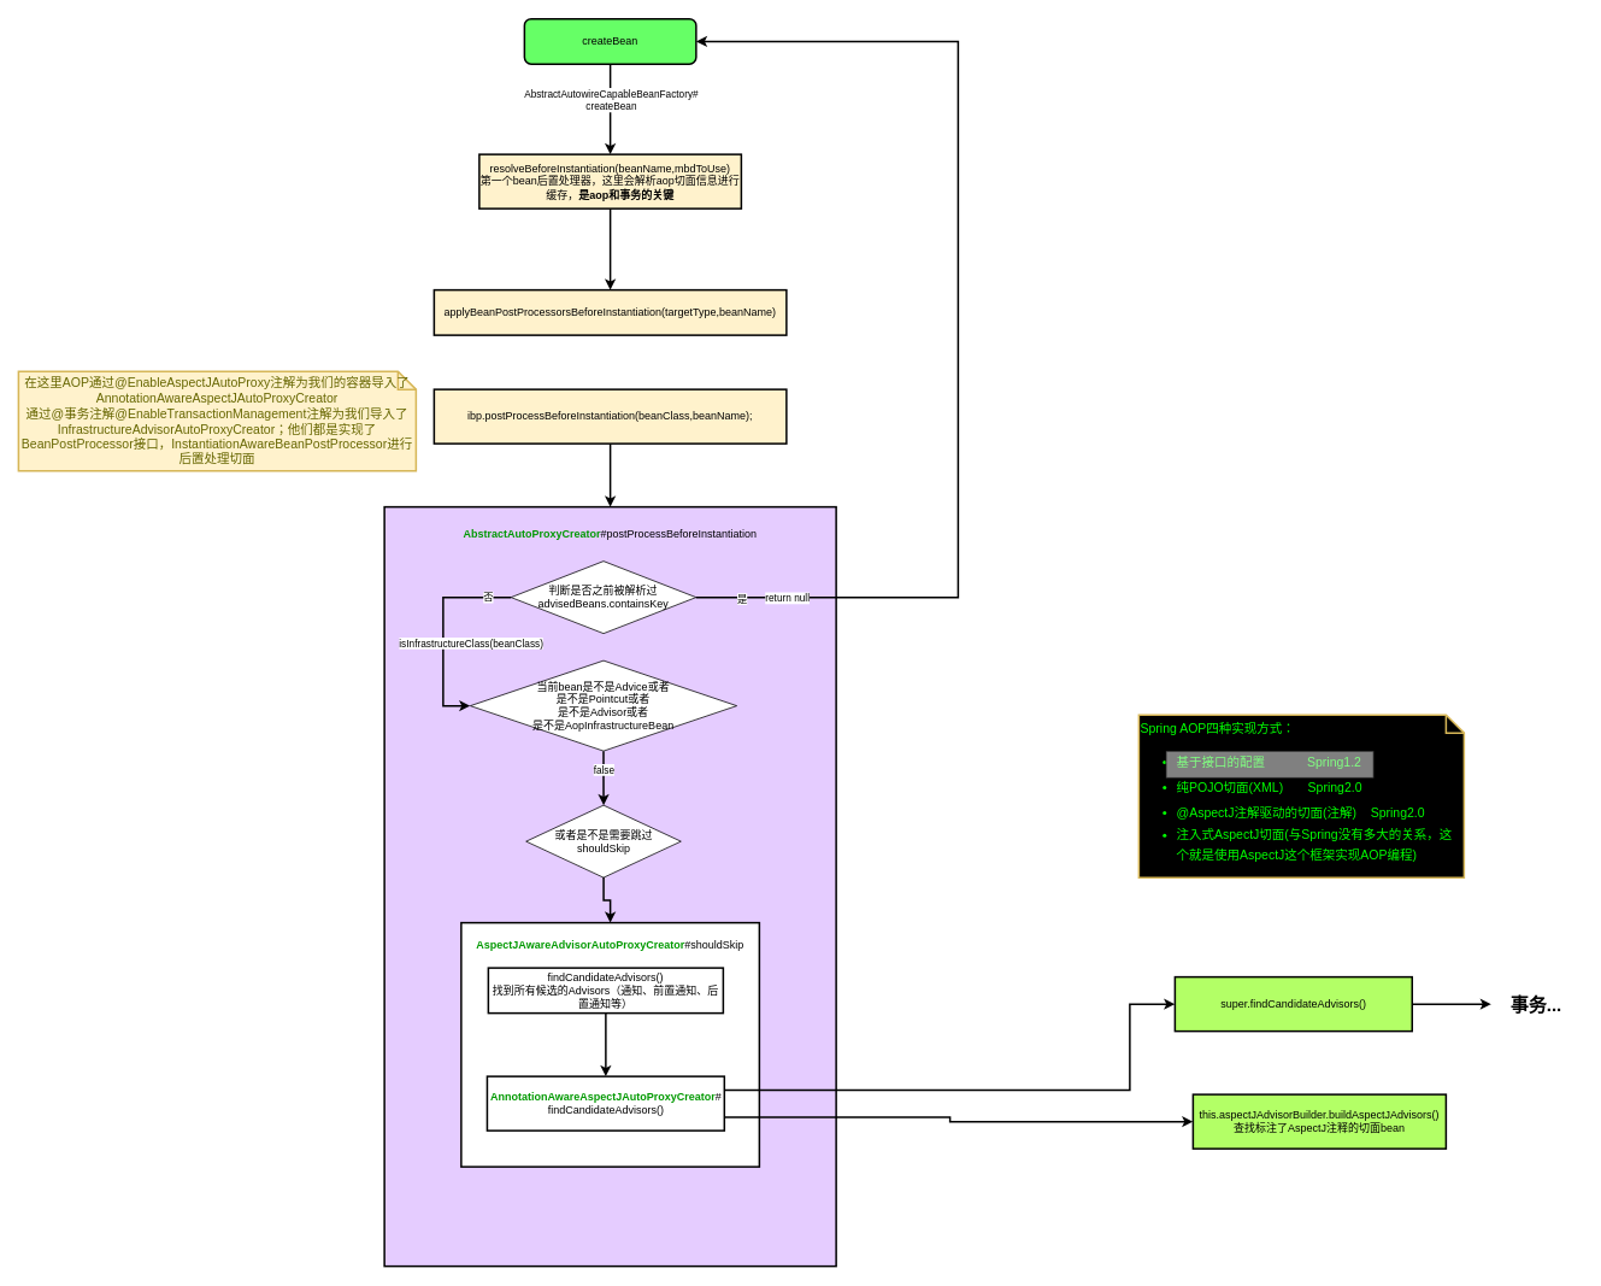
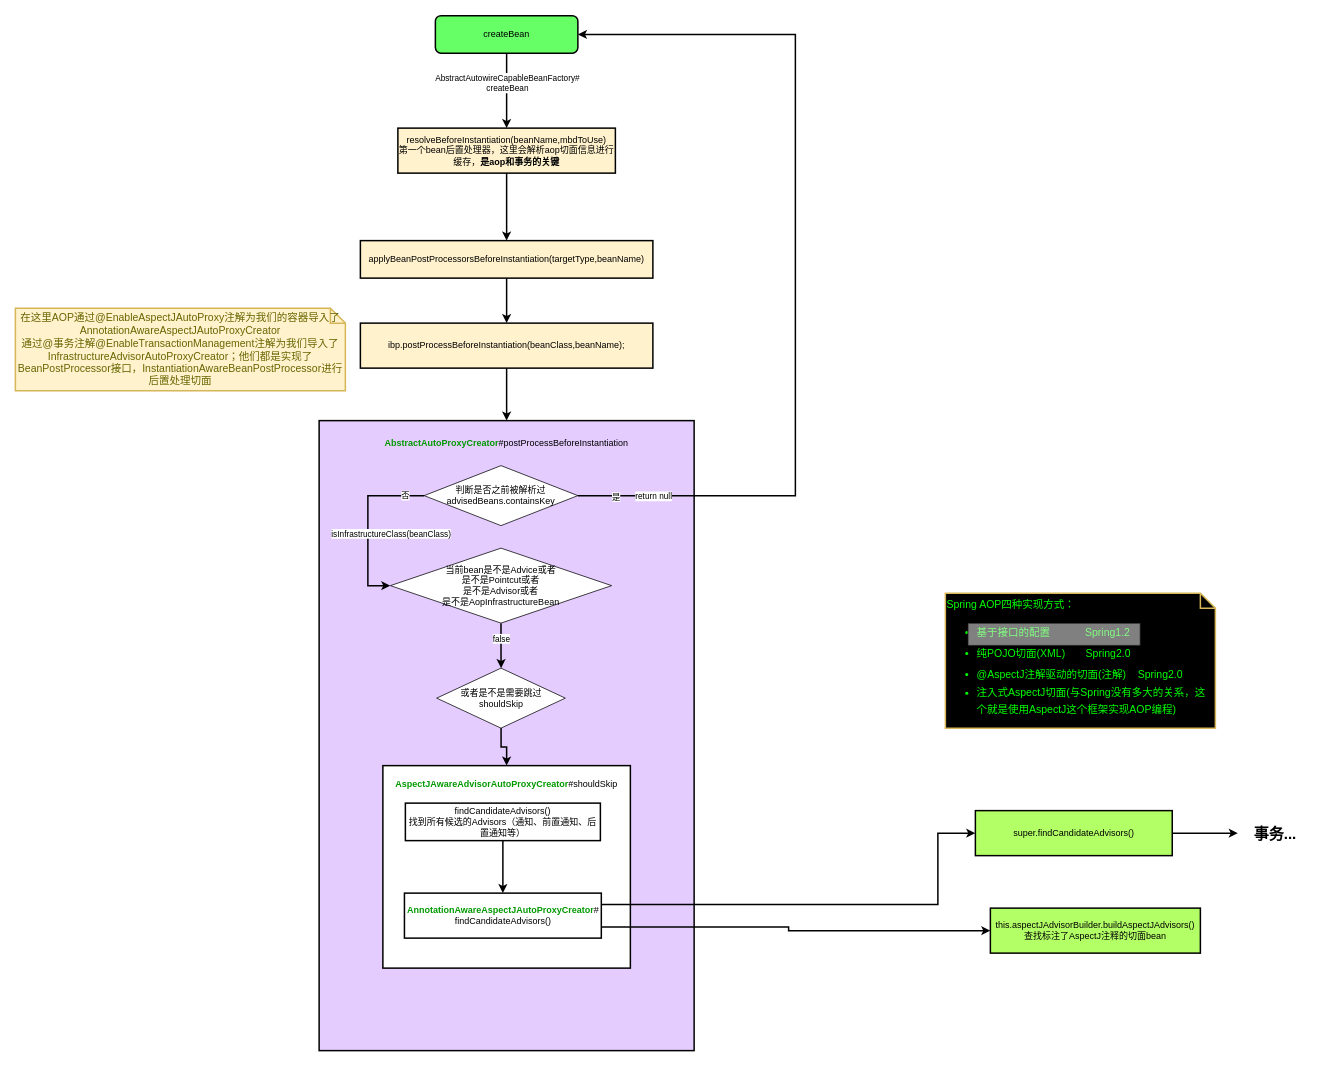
  <mxCell id="0" />
  <mxCell id="1" parent="0" />
  <mxCell id="2" value="" style="edgeStyle=orthogonalEdgeStyle;rounded=0;orthogonalLoop=1;jettySize=auto;html=1;strokeWidth=2;entryX=0.5;entryY=0;entryDx=0;entryDy=0;" parent="1" source="4" target="6" edge="1"><mxGeometry relative="1" as="geometry"><mxPoint x="675" y="150" as="targetPoint" /></mxGeometry></mxCell>
  <mxCell id="3" value="AbstractAutowireCapableBeanFactory#&lt;br&gt;createBean" style="edgeLabel;html=1;align=center;verticalAlign=middle;resizable=0;points=[];" parent="2" vertex="1" connectable="0"><mxGeometry x="-0.22" relative="1" as="geometry"><mxPoint as="offset" /></mxGeometry></mxCell>
  <mxCell id="4" value="createBean" style="rounded=1;whiteSpace=wrap;html=1;fillColor=#66FF66;strokeWidth=2;" parent="1" vertex="1"><mxGeometry x="580" y="20" width="190" height="50" as="geometry" /></mxCell>
  <mxCell id="5" value="" style="edgeStyle=orthogonalEdgeStyle;rounded=0;orthogonalLoop=1;jettySize=auto;html=1;strokeWidth=2;" parent="1" source="6" target="8" edge="1"><mxGeometry relative="1" as="geometry" /></mxCell>
  <mxCell id="6" value="resolveBeforeInstantiation(beanName,mbdToUse)&lt;br&gt;第一个bean后置处理器，这里会解析aop切面信息进行缓存，&lt;b&gt;是aop和事务的关键&lt;/b&gt;" style="rounded=0;whiteSpace=wrap;html=1;strokeWidth=2;fillColor=#FFF2CC;" parent="1" vertex="1"><mxGeometry x="530" y="170" width="290" height="60" as="geometry" /></mxCell>
+ <mxCell id="7" value="" style="edgeStyle=orthogonalEdgeStyle;rounded=0;orthogonalLoop=1;jettySize=auto;html=1;strokeWidth=2;" parent="1" source="8" target="10" edge="1"><mxGeometry relative="1" as="geometry" /></mxCell>
  <mxCell id="8" value="applyBeanPostProcessorsBeforeInstantiation(targetType,beanName)" style="rounded=0;whiteSpace=wrap;html=1;strokeWidth=2;fillColor=#FFF2CC;" parent="1" vertex="1"><mxGeometry x="480" y="320" width="390" height="50" as="geometry" /></mxCell>
  <mxCell id="9" value="" style="edgeStyle=orthogonalEdgeStyle;rounded=0;orthogonalLoop=1;jettySize=auto;html=1;strokeWidth=2;" parent="1" source="10" target="12" edge="1"><mxGeometry relative="1" as="geometry" /></mxCell>
  <mxCell id="10" value="ibp.postProcessBeforeInstantiation(beanClass,beanName);" style="whiteSpace=wrap;html=1;rounded=0;strokeWidth=2;fillColor=#FFF2CC;" parent="1" vertex="1"><mxGeometry x="480" y="430" width="390" height="60" as="geometry" /></mxCell>
  <mxCell id="11" value="在这里AOP通过@EnableAspectJAutoProxy注解为我们的容器导入了AnnotationAwareAspectJAutoProxyCreator&lt;br&gt;通过@事务注解@EnableTransactionManagement注解为我们导入了InfrastructureAdvisorAutoProxyCreator；他们都是实现了BeanPostProcessor接口，InstantiationAwareBeanPostProcessor进行后置处理切面" style="shape=note;strokeWidth=2;fontSize=14;size=20;whiteSpace=wrap;html=1;fillColor=#fff2cc;strokeColor=#d6b656;fontColor=#666600;rounded=0;verticalAlign=middle;" parent="1" vertex="1"><mxGeometry x="20" y="410" width="440" height="110" as="geometry" /></mxCell>
  <mxCell id="12" value="" style="whiteSpace=wrap;html=1;rounded=0;strokeWidth=2;fillColor=#E5CCFF;" parent="1" vertex="1"><mxGeometry x="425" y="560" width="500" height="840" as="geometry" /></mxCell>
  <mxCell id="13" value="&lt;b&gt;&lt;font color=&quot;#009900&quot;&gt;AbstractAutoProxyCreator&lt;/font&gt;&lt;/b&gt;#postProcessBeforeInstantiation" style="text;html=1;strokeColor=none;fillColor=none;align=center;verticalAlign=middle;whiteSpace=wrap;rounded=0;" parent="1" vertex="1"><mxGeometry x="490" y="570" width="370" height="40" as="geometry" /></mxCell>
  <mxCell id="14" style="edgeStyle=orthogonalEdgeStyle;rounded=0;orthogonalLoop=1;jettySize=auto;html=1;exitX=1;exitY=0.5;exitDx=0;exitDy=0;entryX=1;entryY=0.5;entryDx=0;entryDy=0;strokeWidth=2;" parent="1" source="20" target="4" edge="1"><mxGeometry relative="1" as="geometry"><Array as="points"><mxPoint x="1060" y="660" /><mxPoint x="1060" y="45" /></Array></mxGeometry></mxCell>
  <mxCell id="15" value="return null" style="edgeLabel;html=1;align=center;verticalAlign=middle;resizable=0;points=[];" parent="14" vertex="1" connectable="0"><mxGeometry x="-0.831" relative="1" as="geometry"><mxPoint x="-1" as="offset" /></mxGeometry></mxCell>
  <mxCell id="16" value="是" style="edgeLabel;html=1;align=center;verticalAlign=middle;resizable=0;points=[];" parent="14" vertex="1" connectable="0"><mxGeometry x="-0.916" y="-1" relative="1" as="geometry"><mxPoint as="offset" /></mxGeometry></mxCell>
  <mxCell id="17" style="edgeStyle=orthogonalEdgeStyle;rounded=0;orthogonalLoop=1;jettySize=auto;html=1;exitX=0;exitY=0.5;exitDx=0;exitDy=0;entryX=0;entryY=0.5;entryDx=0;entryDy=0;strokeWidth=2;" parent="1" source="20" target="23" edge="1"><mxGeometry relative="1" as="geometry"><Array as="points"><mxPoint x="490" y="660" /><mxPoint x="490" y="780" /></Array></mxGeometry></mxCell>
  <mxCell id="18" value="否" style="edgeLabel;html=1;align=center;verticalAlign=middle;resizable=0;points=[];" parent="17" vertex="1" connectable="0"><mxGeometry x="-0.769" y="-1" relative="1" as="geometry"><mxPoint as="offset" /></mxGeometry></mxCell>
  <mxCell id="19" value="isInfrastructureClass(beanClass)" style="edgeLabel;html=1;align=center;verticalAlign=middle;resizable=0;points=[];" parent="17" vertex="1" connectable="0"><mxGeometry x="0.084" y="-2" relative="1" as="geometry"><mxPoint x="32" y="3" as="offset" /></mxGeometry></mxCell>
  <mxCell id="20" value="判断是否之前被解析过&lt;br&gt;advisedBeans.containsKey" style="rhombus;whiteSpace=wrap;html=1;" parent="1" vertex="1"><mxGeometry x="565" y="620" width="205" height="80" as="geometry" /></mxCell>
  <mxCell id="21" value="" style="edgeStyle=orthogonalEdgeStyle;rounded=0;orthogonalLoop=1;jettySize=auto;html=1;strokeWidth=2;" parent="1" source="23" target="24" edge="1"><mxGeometry relative="1" as="geometry" /></mxCell>
  <mxCell id="22" value="false" style="edgeLabel;html=1;align=center;verticalAlign=middle;resizable=0;points=[];" parent="21" vertex="1" connectable="0"><mxGeometry x="-0.339" relative="1" as="geometry"><mxPoint as="offset" /></mxGeometry></mxCell>
  <mxCell id="23" value="当前bean是不是Advice或者&lt;br&gt;是不是Pointcut或者&lt;br&gt;是不是Advisor或者&lt;br&gt;是不是AopInfrastructureBean&lt;br&gt;" style="rhombus;whiteSpace=wrap;html=1;" parent="1" vertex="1"><mxGeometry x="520" y="730" width="295" height="100" as="geometry" /></mxCell>
  <mxCell id="24" value="&lt;span&gt;或者是不是需要跳过&lt;br&gt;shouldSkip&lt;br&gt;&lt;/span&gt;" style="rhombus;whiteSpace=wrap;html=1;" parent="1" vertex="1"><mxGeometry x="581.75" y="890" width="171.5" height="80" as="geometry" /></mxCell>
  <mxCell id="25" value="" style="rounded=0;whiteSpace=wrap;html=1;strokeWidth=2;" parent="1" vertex="1"><mxGeometry x="510" y="1020" width="330" height="270" as="geometry" /></mxCell>
  <mxCell id="26" value="&lt;font color=&quot;#009900&quot;&gt;&lt;b&gt;AspectJAwareAdvisorAutoProxyCreator&lt;/b&gt;&lt;/font&gt;#shouldSkip" style="text;html=1;strokeColor=none;fillColor=none;align=center;verticalAlign=middle;whiteSpace=wrap;rounded=0;" parent="1" vertex="1"><mxGeometry x="530" y="1030" width="290" height="30" as="geometry" /></mxCell>
  <mxCell id="27" value="" style="edgeStyle=orthogonalEdgeStyle;rounded=0;orthogonalLoop=1;jettySize=auto;html=1;strokeWidth=2;entryX=0.5;entryY=0;entryDx=0;entryDy=0;" parent="1" source="28" target="31" edge="1"><mxGeometry relative="1" as="geometry"><mxPoint x="670" y="1170" as="targetPoint" /></mxGeometry></mxCell>
  <mxCell id="28" value="findCandidateAdvisors()&lt;br&gt;找到所有候选的Advisors（通知、前置通知、后置通知等）" style="rounded=0;whiteSpace=wrap;html=1;strokeWidth=2;" parent="1" vertex="1"><mxGeometry x="540" y="1070" width="260" height="50" as="geometry" /></mxCell>
  <mxCell id="29" value="" style="edgeStyle=orthogonalEdgeStyle;rounded=0;orthogonalLoop=1;jettySize=auto;html=1;strokeWidth=2;exitX=1;exitY=0.25;exitDx=0;exitDy=0;entryX=0;entryY=0.5;entryDx=0;entryDy=0;" parent="1" source="31" target="33" edge="1"><mxGeometry relative="1" as="geometry"><Array as="points"><mxPoint x="1250" y="1205" /><mxPoint x="1250" y="1110" /></Array></mxGeometry></mxCell>
  <mxCell id="30" style="edgeStyle=orthogonalEdgeStyle;rounded=0;orthogonalLoop=1;jettySize=auto;html=1;exitX=1;exitY=0.75;exitDx=0;exitDy=0;entryX=0;entryY=0.5;entryDx=0;entryDy=0;strokeWidth=2;" parent="1" source="31" target="37" edge="1"><mxGeometry relative="1" as="geometry"><Array as="points"><mxPoint x="1051" y="1235" /><mxPoint x="1051" y="1240" /></Array></mxGeometry></mxCell>
  <mxCell id="31" value="&lt;b&gt;&lt;font color=&quot;#009900&quot;&gt;AnnotationAwareAspectJAutoProxyCreator&lt;/font&gt;&lt;/b&gt;#&lt;br&gt;findCandidateAdvisors()" style="rounded=0;whiteSpace=wrap;html=1;strokeWidth=2;" parent="1" vertex="1"><mxGeometry x="538.75" y="1190" width="262.5" height="60" as="geometry" /></mxCell>
  <mxCell id="32" value="" style="edgeStyle=orthogonalEdgeStyle;rounded=0;orthogonalLoop=1;jettySize=auto;html=1;strokeWidth=2;entryX=0;entryY=0.5;entryDx=0;entryDy=0;" parent="1" source="33" target="35" edge="1"><mxGeometry relative="1" as="geometry"><mxPoint x="1236.25" y="1170" as="targetPoint" /></mxGeometry></mxCell>
  <mxCell id="33" value="super.findCandidateAdvisors()" style="rounded=0;whiteSpace=wrap;html=1;strokeWidth=2;fillColor=#B3FF66;" parent="1" vertex="1"><mxGeometry x="1300" y="1080" width="262.5" height="60" as="geometry" /></mxCell>
  <mxCell id="34" value="" style="group" parent="1" vertex="1" connectable="0"><mxGeometry x="1650" y="1090" width="100" height="40" as="geometry" /></mxCell>
  <mxCell id="35" value="&lt;font style=&quot;font-size: 20px&quot;&gt;&lt;b&gt;事务...&lt;/b&gt;&lt;/font&gt;" style="text;html=1;strokeColor=none;fillColor=none;align=center;verticalAlign=middle;whiteSpace=wrap;rounded=0;" parent="34" vertex="1"><mxGeometry width="100" height="40" as="geometry" /></mxCell>
  <mxCell id="36" value="" style="shape=image;html=1;verticalAlign=top;verticalLabelPosition=bottom;labelBackgroundColor=#ffffff;imageAspect=0;aspect=fixed;image=https://cdn2.iconfinder.com/data/icons/officeicons/PNG/48/Internet_link_02.png;rounded=0;fontSize=12;fontColor=#000000;strokeWidth=2;fillColor=#FFFFFF;gradientColor=#ffffff;" parent="34" vertex="1"><mxGeometry x="82" y="11" width="18" height="18" as="geometry" /></mxCell>
  <mxCell id="37" value="this.aspectJAdvisorBuilder.buildAspectJAdvisors()&lt;br&gt;查找标注了AspectJ注释的切面bean" style="rounded=0;whiteSpace=wrap;html=1;strokeWidth=2;fillColor=#b3ff66;" parent="1" vertex="1"><mxGeometry x="1320" y="1210" width="280" height="60" as="geometry" /></mxCell>
  <mxCell id="38" value="" style="edgeStyle=orthogonalEdgeStyle;rounded=0;orthogonalLoop=1;jettySize=auto;html=1;endArrow=classic;endFill=1;strokeWidth=2;entryX=0.5;entryY=0;entryDx=0;entryDy=0;" edge="1" parent="1" source="24" target="25"><mxGeometry relative="1" as="geometry"><mxPoint x="670" y="1020" as="targetPoint" /></mxGeometry></mxCell>
  <mxCell id="39" value="&lt;font color=&quot;#00ff00&quot;&gt;Spring AOP四种实现方式：&lt;br&gt;&lt;ul style=&quot;line-height: 200%&quot;&gt;&lt;li&gt;&lt;font color=&quot;#00ff00&quot;&gt;基于接口的配置&amp;nbsp; &amp;nbsp; &amp;nbsp; &amp;nbsp; &amp;nbsp; &amp;nbsp; Spring1.2&lt;/font&gt;&lt;/li&gt;&lt;li&gt;纯POJO切面(XML)&amp;nbsp; &amp;nbsp; &amp;nbsp; &amp;nbsp;Spring2.0&lt;/li&gt;&lt;li&gt;@AspectJ注解驱动的切面(注解)&amp;nbsp; &amp;nbsp; Spring2.0&lt;/li&gt;&lt;li style=&quot;line-height: 160%&quot;&gt;注入式AspectJ切面(与Spring没有多大的关系，这个就是使用AspectJ这个框架实现AOP编程)&lt;/li&gt;&lt;/ul&gt;&lt;/font&gt;" style="shape=note;strokeWidth=2;fontSize=14;size=20;whiteSpace=wrap;html=1;strokeColor=#d6b656;fontColor=#666600;rounded=0;verticalAlign=top;fillColor=#000000;align=left;" vertex="1" parent="1"><mxGeometry x="1260" y="790" width="360" height="180" as="geometry" /></mxCell>
  <mxCell id="40" value="" style="rounded=0;whiteSpace=wrap;html=1;strokeColor=#000000;strokeWidth=2;verticalAlign=top;fillColor=#FFFFFF;opacity=50;" vertex="1" parent="1"><mxGeometry x="1290" y="830" width="230" height="30" as="geometry" /></mxCell>
